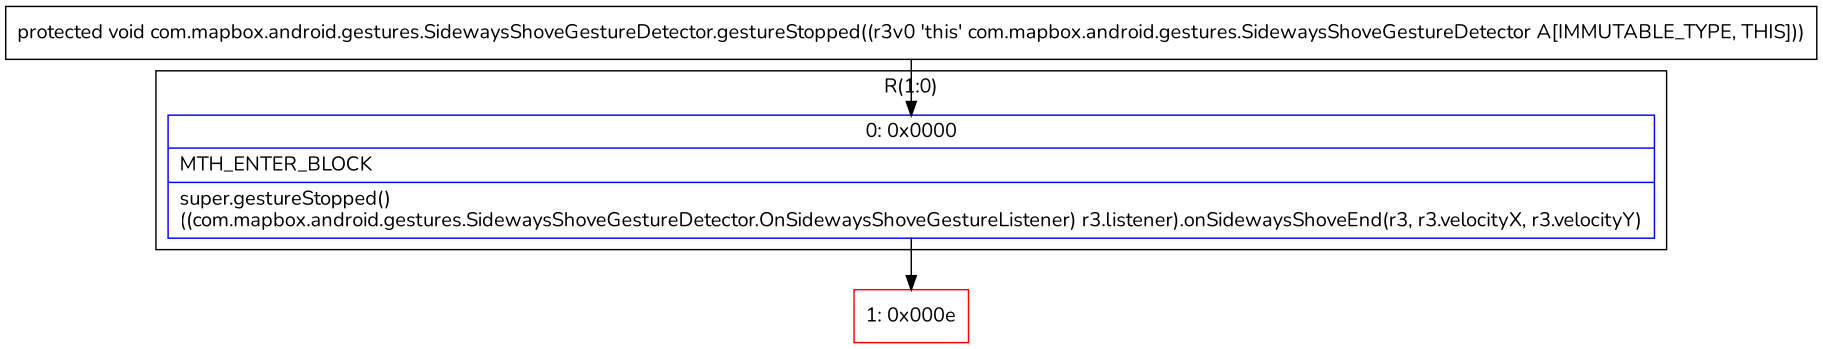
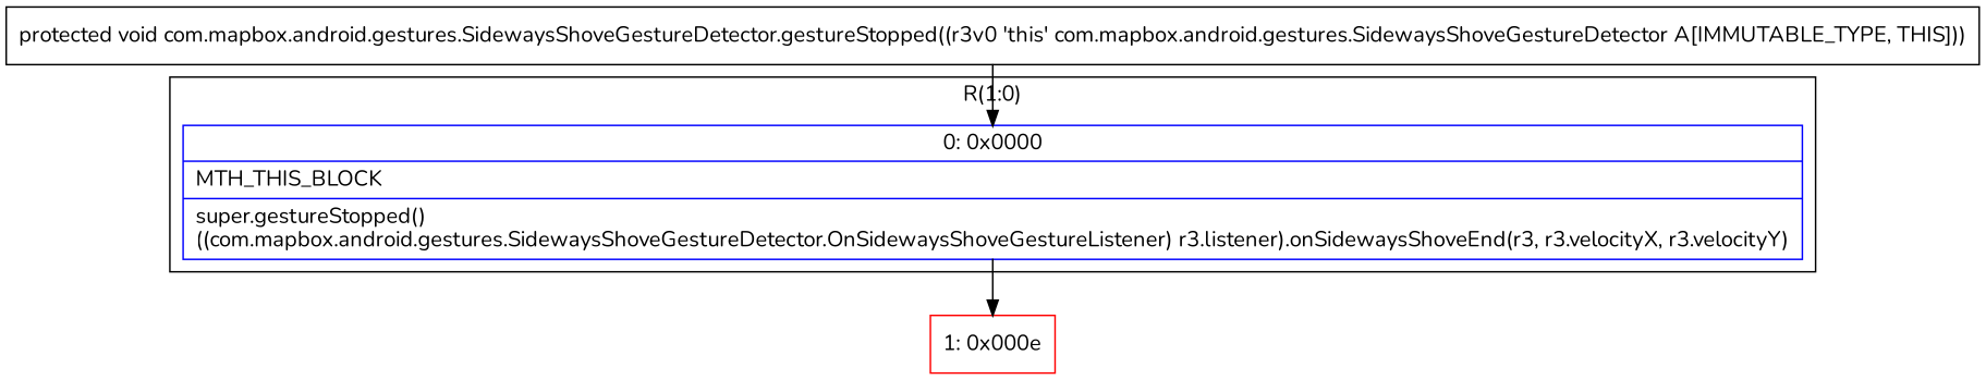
  digraph {
    fontname=Nunito
    node [shape=record fontname=Nunito]
    edge [fontname=Nunito]
-   n1 [color=blue label="{0\:\ 0x0000|MTH_ENTER_BLOCK\l|super.gestureStopped()\l((com.mapbox.android.gestures.SidewaysShoveGestureDetector.OnSidewaysShoveGestureListener) r3.listener).onSidewaysShoveEnd(r3, r3.velocityX, r3.velocityY)\l}"]
+   n1 [color=blue label="{0\:\ 0x0000|MTH_THIS_BLOCK\l|super.gestureStopped()\l((com.mapbox.android.gestures.SidewaysShoveGestureDetector.OnSidewaysShoveGestureListener) r3.listener).onSidewaysShoveEnd(r3, r3.velocityX, r3.velocityY)\l}"]
    n2 [color=red label="{1\:\ 0x000e}"]
    n3 [label="{protected void com.mapbox.android.gestures.SidewaysShoveGestureDetector.gestureStopped((r3v0 'this' com.mapbox.android.gestures.SidewaysShoveGestureDetector A[IMMUTABLE_TYPE, THIS])) }"]
    subgraph cluster_1 {
      label="R(1:0)"
      n1
    }
    n1 -> n2
    n3 -> n1
  }
